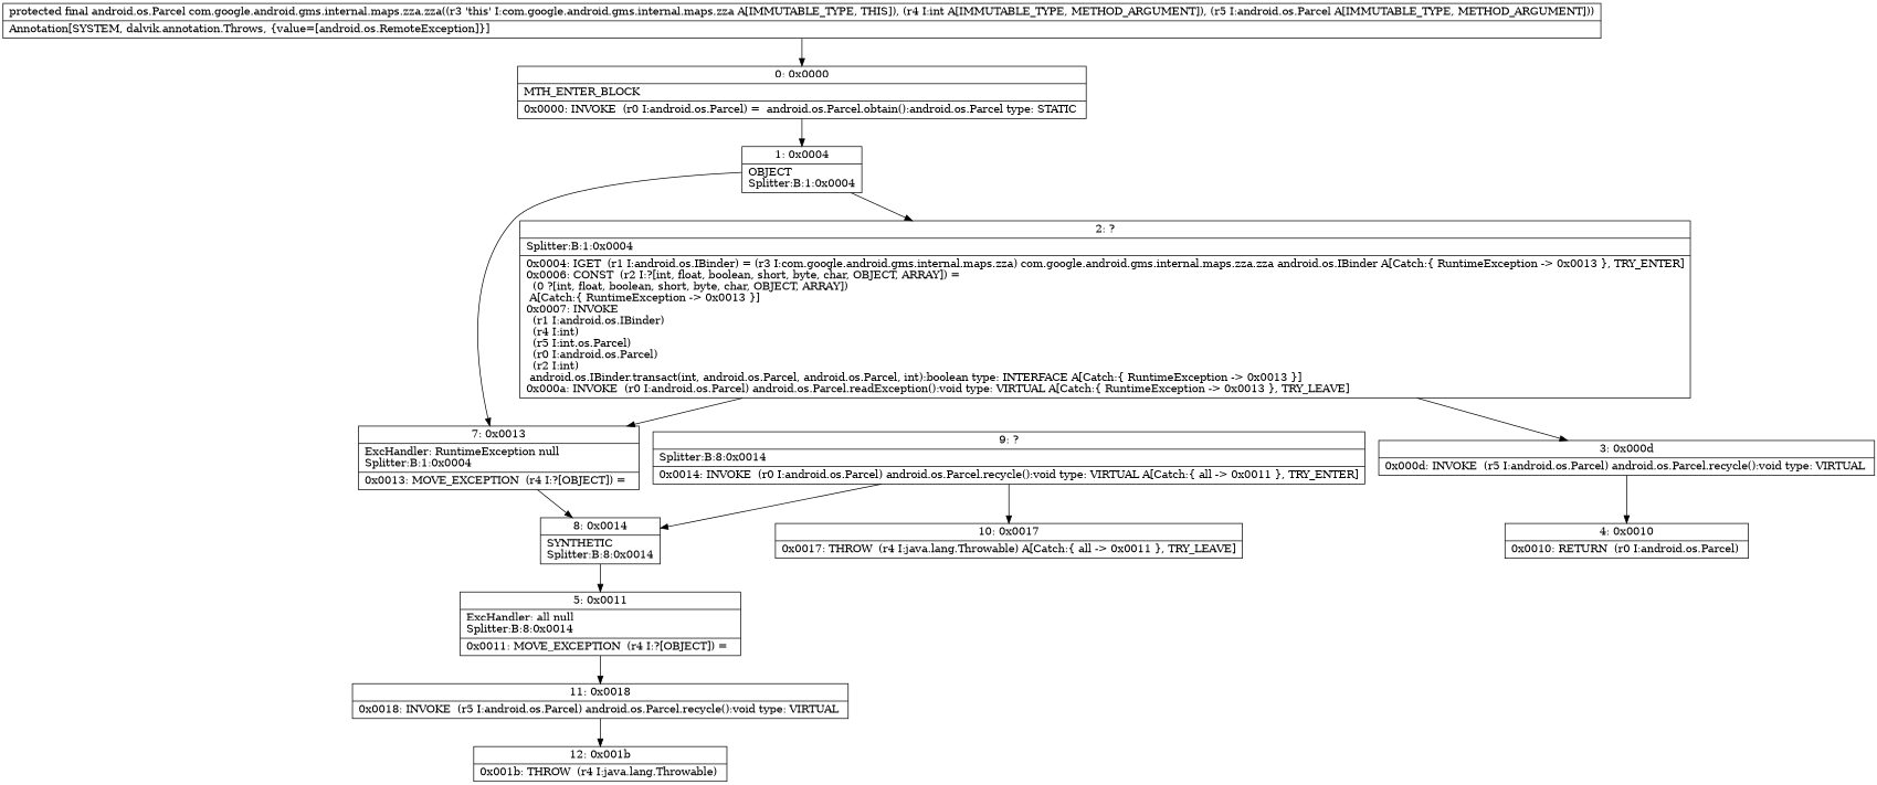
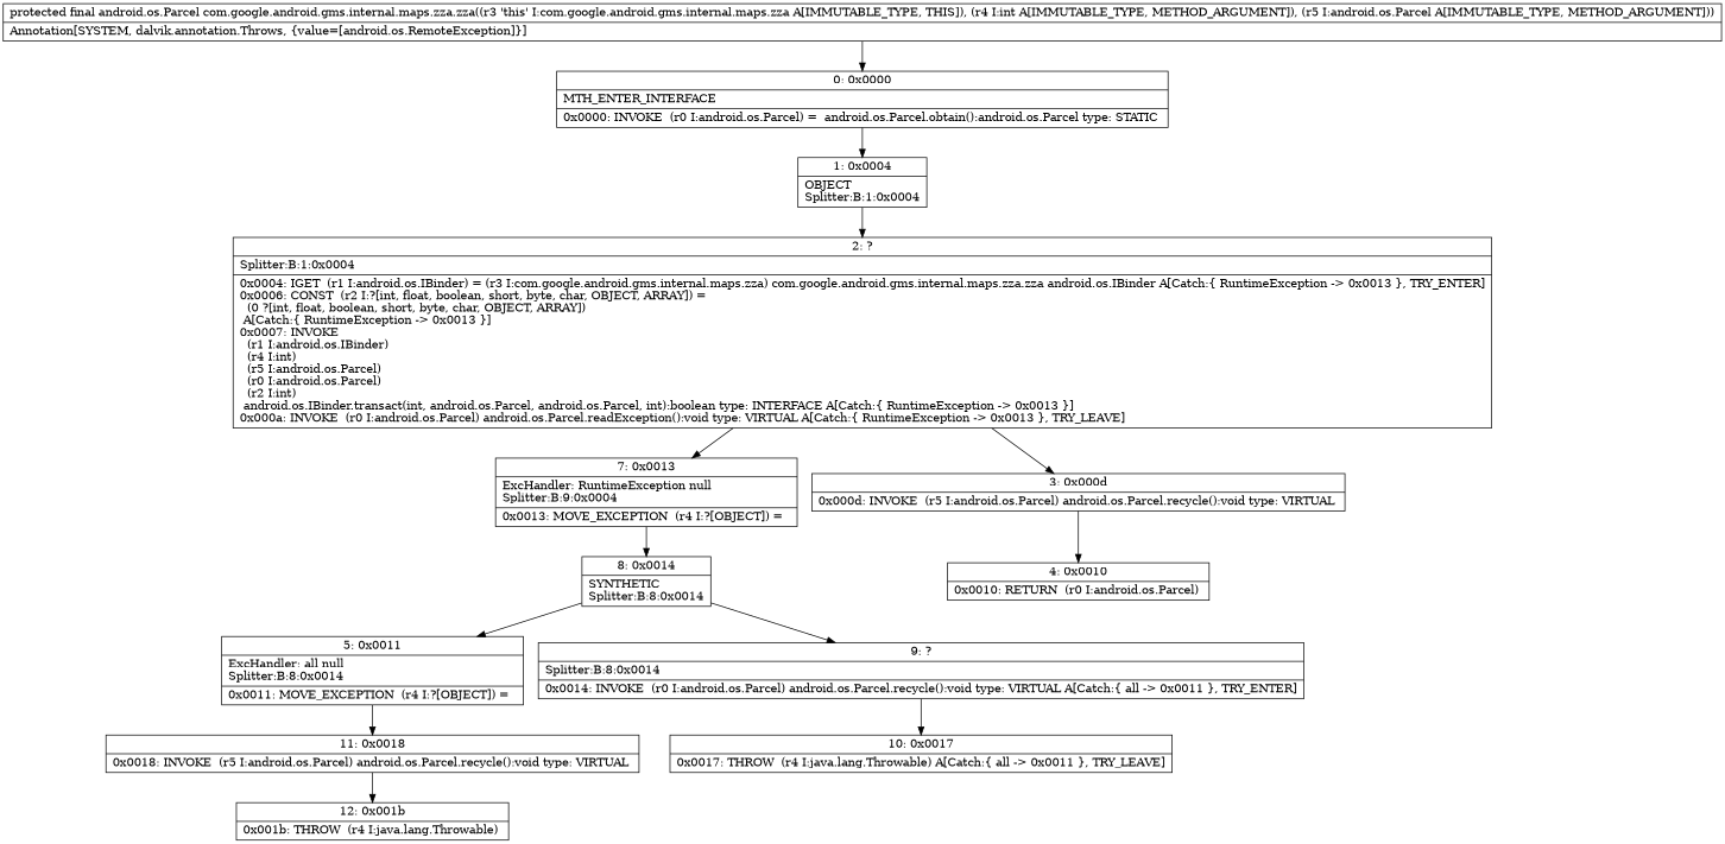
  digraph {
    node [shape=record]
-   n1 [label="{0\:\ 0x0000|MTH_ENTER_BLOCK\l|0x0000: INVOKE  (r0 I:android.os.Parcel) =  android.os.Parcel.obtain():android.os.Parcel type: STATIC \l}"]
+   n1 [label="{0\:\ 0x0000|MTH_ENTER_INTERFACE\l|0x0000: INVOKE  (r0 I:android.os.Parcel) =  android.os.Parcel.obtain():android.os.Parcel type: STATIC \l}"]
    n2 [label="{1\:\ 0x0004|OBJECT\lSplitter:B:1:0x0004\l}"]
-   n3 [label="{2\:\ ?|Splitter:B:1:0x0004\l|0x0004: IGET  (r1 I:android.os.IBinder) = (r3 I:com.google.android.gms.internal.maps.zza) com.google.android.gms.internal.maps.zza.zza android.os.IBinder A[Catch:\{ RuntimeException \-\> 0x0013 \}, TRY_ENTER]\l0x0006: CONST  (r2 I:?[int, float, boolean, short, byte, char, OBJECT, ARRAY]) = \l  (0 ?[int, float, boolean, short, byte, char, OBJECT, ARRAY])\l A[Catch:\{ RuntimeException \-\> 0x0013 \}]\l0x0007: INVOKE  \l  (r1 I:android.os.IBinder)\l  (r4 I:int)\l  (r5 I:int.os.Parcel)\l  (r0 I:android.os.Parcel)\l  (r2 I:int)\l android.os.IBinder.transact(int, android.os.Parcel, android.os.Parcel, int):boolean type: INTERFACE A[Catch:\{ RuntimeException \-\> 0x0013 \}]\l0x000a: INVOKE  (r0 I:android.os.Parcel) android.os.Parcel.readException():void type: VIRTUAL A[Catch:\{ RuntimeException \-\> 0x0013 \}, TRY_LEAVE]\l}"]
-   n4 [label="{7\:\ 0x0013|ExcHandler: RuntimeException null\lSplitter:B:1:0x0004\l|0x0013: MOVE_EXCEPTION  (r4 I:?[OBJECT]) =  \l}"]
+   n3 [label="{2\:\ ?|Splitter:B:1:0x0004\l|0x0004: IGET  (r1 I:android.os.IBinder) = (r3 I:com.google.android.gms.internal.maps.zza) com.google.android.gms.internal.maps.zza.zza android.os.IBinder A[Catch:\{ RuntimeException \-\> 0x0013 \}, TRY_ENTER]\l0x0006: CONST  (r2 I:?[int, float, boolean, short, byte, char, OBJECT, ARRAY]) = \l  (0 ?[int, float, boolean, short, byte, char, OBJECT, ARRAY])\l A[Catch:\{ RuntimeException \-\> 0x0013 \}]\l0x0007: INVOKE  \l  (r1 I:android.os.IBinder)\l  (r4 I:int)\l  (r5 I:android.os.Parcel)\l  (r0 I:android.os.Parcel)\l  (r2 I:int)\l android.os.IBinder.transact(int, android.os.Parcel, android.os.Parcel, int):boolean type: INTERFACE A[Catch:\{ RuntimeException \-\> 0x0013 \}]\l0x000a: INVOKE  (r0 I:android.os.Parcel) android.os.Parcel.readException():void type: VIRTUAL A[Catch:\{ RuntimeException \-\> 0x0013 \}, TRY_LEAVE]\l}"]
+   n4 [label="{7\:\ 0x0013|ExcHandler: RuntimeException null\lSplitter:B:9:0x0004\l|0x0013: MOVE_EXCEPTION  (r4 I:?[OBJECT]) =  \l}"]
    n5 [label="{3\:\ 0x000d|0x000d: INVOKE  (r5 I:android.os.Parcel) android.os.Parcel.recycle():void type: VIRTUAL \l}"]
    n6 [label="{8\:\ 0x0014|SYNTHETIC\lSplitter:B:8:0x0014\l}"]
    n7 [label="{4\:\ 0x0010|0x0010: RETURN  (r0 I:android.os.Parcel) \l}"]
    n8 [label="{5\:\ 0x0011|ExcHandler: all null\lSplitter:B:8:0x0014\l|0x0011: MOVE_EXCEPTION  (r4 I:?[OBJECT]) =  \l}"]
    n9 [label="{11\:\ 0x0018|0x0018: INVOKE  (r5 I:android.os.Parcel) android.os.Parcel.recycle():void type: VIRTUAL \l}"]
    n10 [label="{12\:\ 0x001b|0x001b: THROW  (r4 I:java.lang.Throwable) \l}"]
    n11 [label="{9\:\ ?|Splitter:B:8:0x0014\l|0x0014: INVOKE  (r0 I:android.os.Parcel) android.os.Parcel.recycle():void type: VIRTUAL A[Catch:\{ all \-\> 0x0011 \}, TRY_ENTER]\l}"]
    n12 [label="{10\:\ 0x0017|0x0017: THROW  (r4 I:java.lang.Throwable) A[Catch:\{ all \-\> 0x0011 \}, TRY_LEAVE]\l}"]
    n13 [label="{protected final android.os.Parcel com.google.android.gms.internal.maps.zza.zza((r3 'this' I:com.google.android.gms.internal.maps.zza A[IMMUTABLE_TYPE, THIS]), (r4 I:int A[IMMUTABLE_TYPE, METHOD_ARGUMENT]), (r5 I:android.os.Parcel A[IMMUTABLE_TYPE, METHOD_ARGUMENT]))  | Annotation[SYSTEM, dalvik.annotation.Throws, \{value=[android.os.RemoteException]\}]\l}"]
    n1 -> n2
    n2 -> n3
-   n2 -> n4
    n3 -> n4
    n3 -> n5
    n4 -> n6
    n5 -> n7
    n6 -> n8
-   n11 -> n6
+   n6 -> n11
    n8 -> n9
    n9 -> n10
    n11 -> n12
    n13 -> n1
  }
